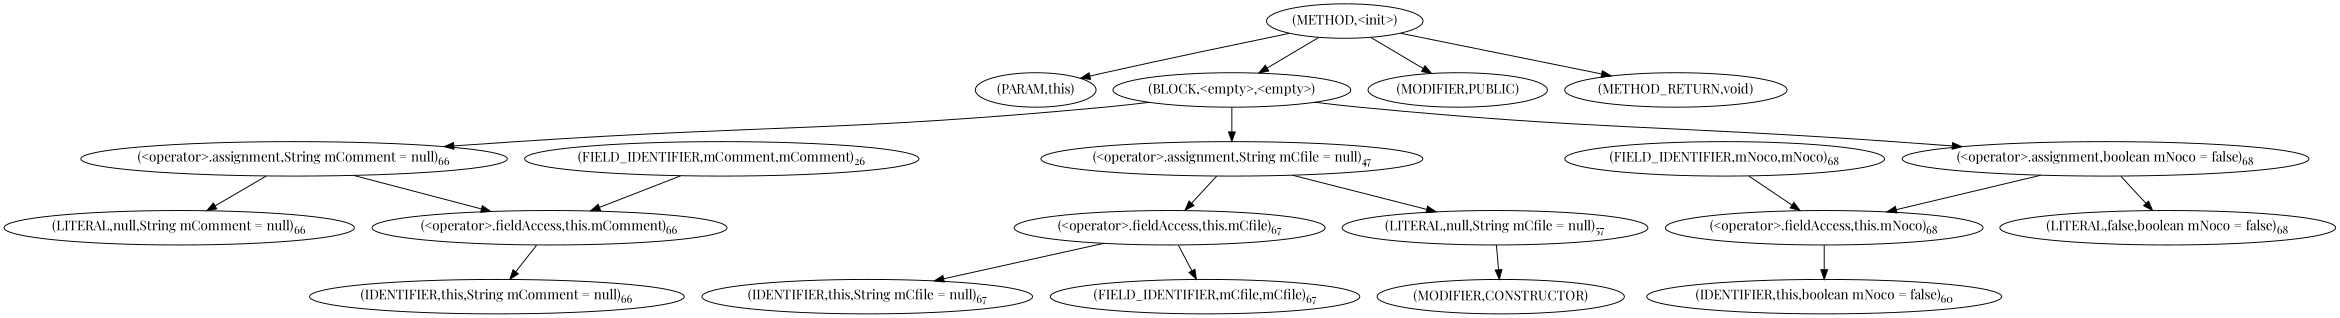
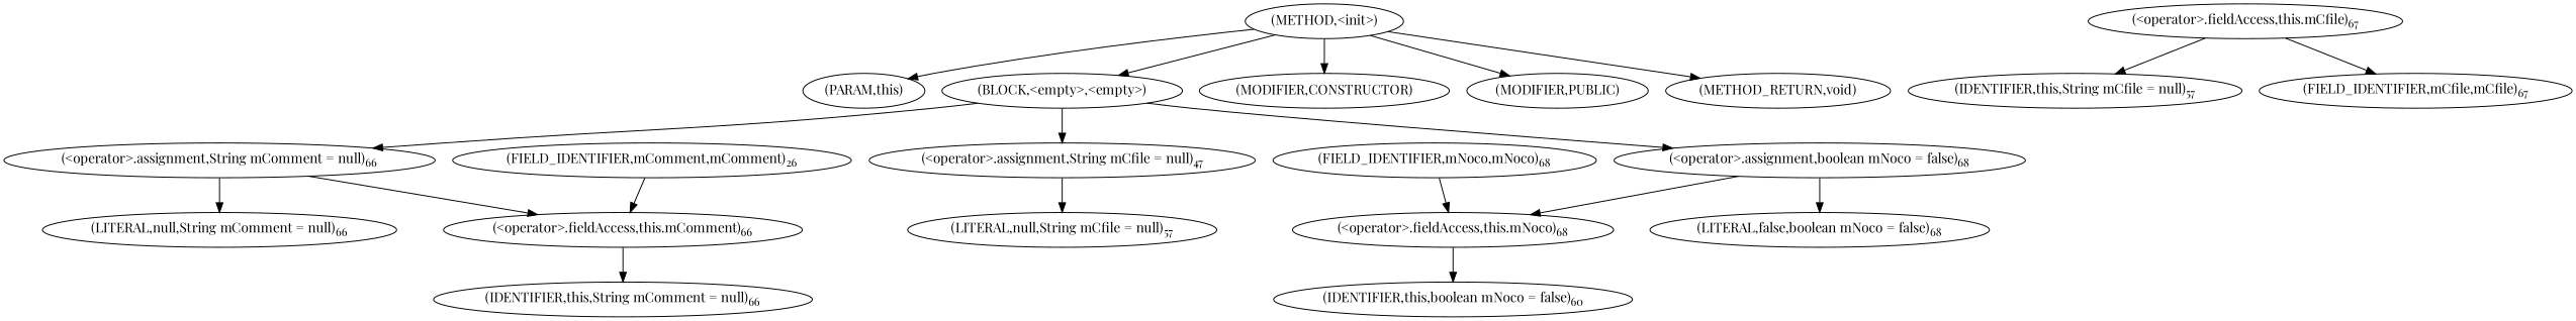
  digraph {
    fontname="Playfair Display"
    node [fontname="Playfair Display"]
    edge [fontname="Playfair Display"]
    n1 [label=<(METHOD,&lt;init&gt;)>]
    n2 [label=<(PARAM,this)>]
    n3 [label=<(BLOCK,&lt;empty&gt;,&lt;empty&gt;)>]
    n4 [label=<(MODIFIER,CONSTRUCTOR)>]
    n5 [label=<(MODIFIER,PUBLIC)>]
    n6 [label=<(METHOD_RETURN,void)>]
    n7 [label=<(&lt;operator&gt;.assignment,String mComment = null)<SUB>66</SUB>>]
    n8 [label=<(&lt;operator&gt;.assignment,String mCfile = null)<SUB>47</SUB>>]
    n9 [label=<(&lt;operator&gt;.assignment,boolean mNoco = false)<SUB>68</SUB>>]
    n10 [label=<(&lt;operator&gt;.fieldAccess,this.mComment)<SUB>66</SUB>>]
    n11 [label=<(LITERAL,null,String mComment = null)<SUB>66</SUB>>]
    n12 [label=<(&lt;operator&gt;.fieldAccess,this.mCfile)<SUB>67</SUB>>]
    n13 [label=<(LITERAL,null,String mCfile = null)<SUB>57</SUB>>]
    n14 [label=<(&lt;operator&gt;.fieldAccess,this.mNoco)<SUB>68</SUB>>]
    n15 [label=<(LITERAL,false,boolean mNoco = false)<SUB>68</SUB>>]
    n16 [label=<(IDENTIFIER,this,String mComment = null)<SUB>66</SUB>>]
    n17 [label=<(FIELD_IDENTIFIER,mComment,mComment)<SUB>26</SUB>>]
-   n18 [label=<(IDENTIFIER,this,String mCfile = null)<SUB>67</SUB>>]
+   n18 [label=<(IDENTIFIER,this,String mCfile = null)<SUB>57</SUB>>]
    n19 [label=<(FIELD_IDENTIFIER,mCfile,mCfile)<SUB>67</SUB>>]
    n20 [label=<(IDENTIFIER,this,boolean mNoco = false)<SUB>60</SUB>>]
    n21 [label=<(FIELD_IDENTIFIER,mNoco,mNoco)<SUB>68</SUB>>]
    n1 -> n2
    n1 -> n3
-   n13 -> n4
+   n1 -> n4
    n1 -> n5
    n1 -> n6
    n3 -> n7
    n3 -> n8
    n3 -> n9
    n7 -> n10
    n7 -> n11
-   n8 -> n12
    n8 -> n13
    n9 -> n14
    n9 -> n15
    n10 -> n16
    n12 -> n18
    n12 -> n19
    n14 -> n20
    n17 -> n10
    n21 -> n14
  }
